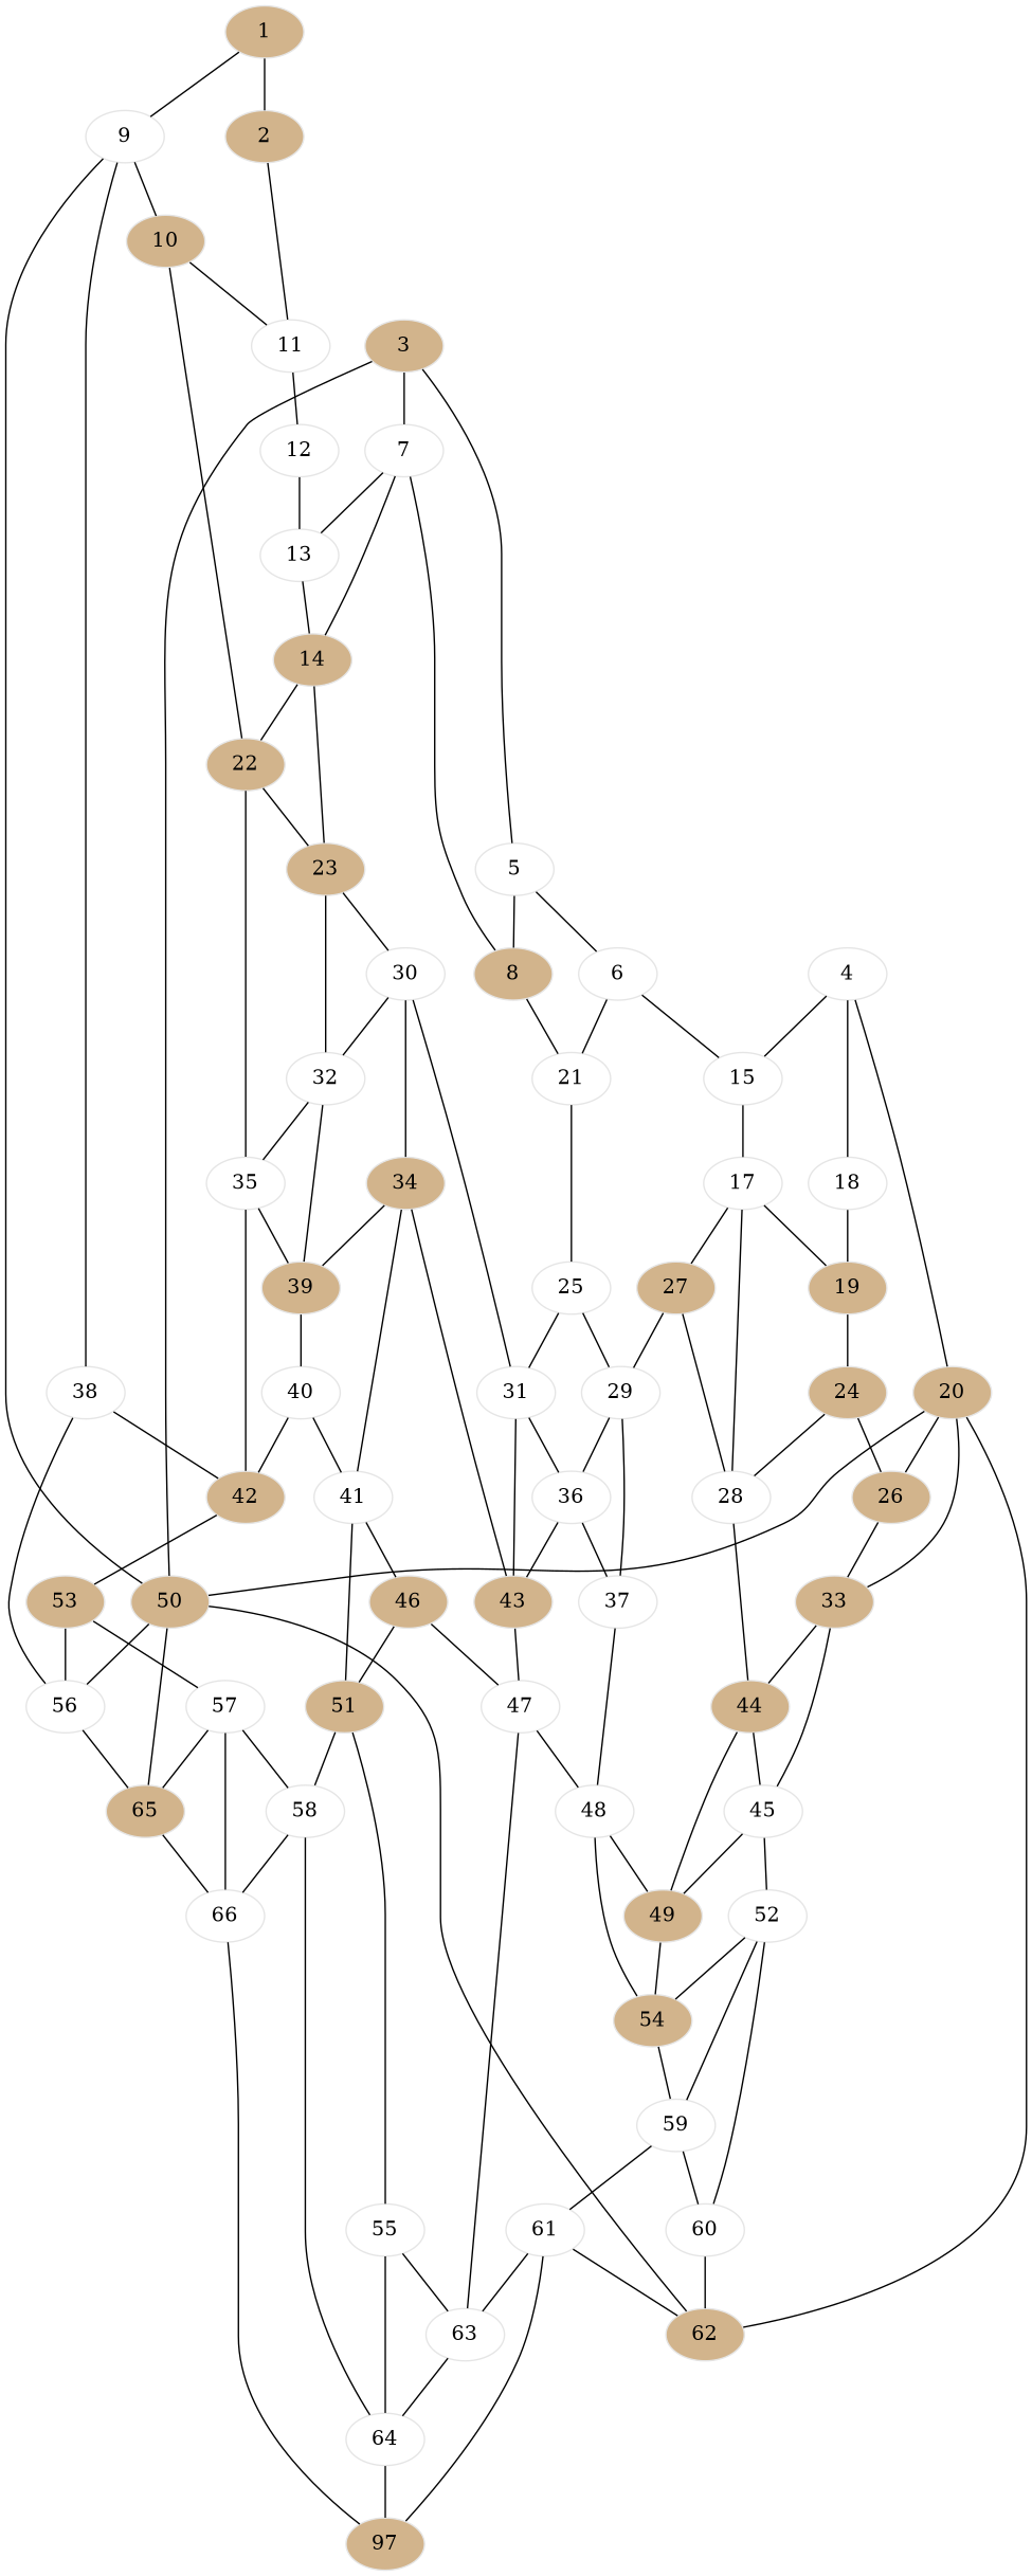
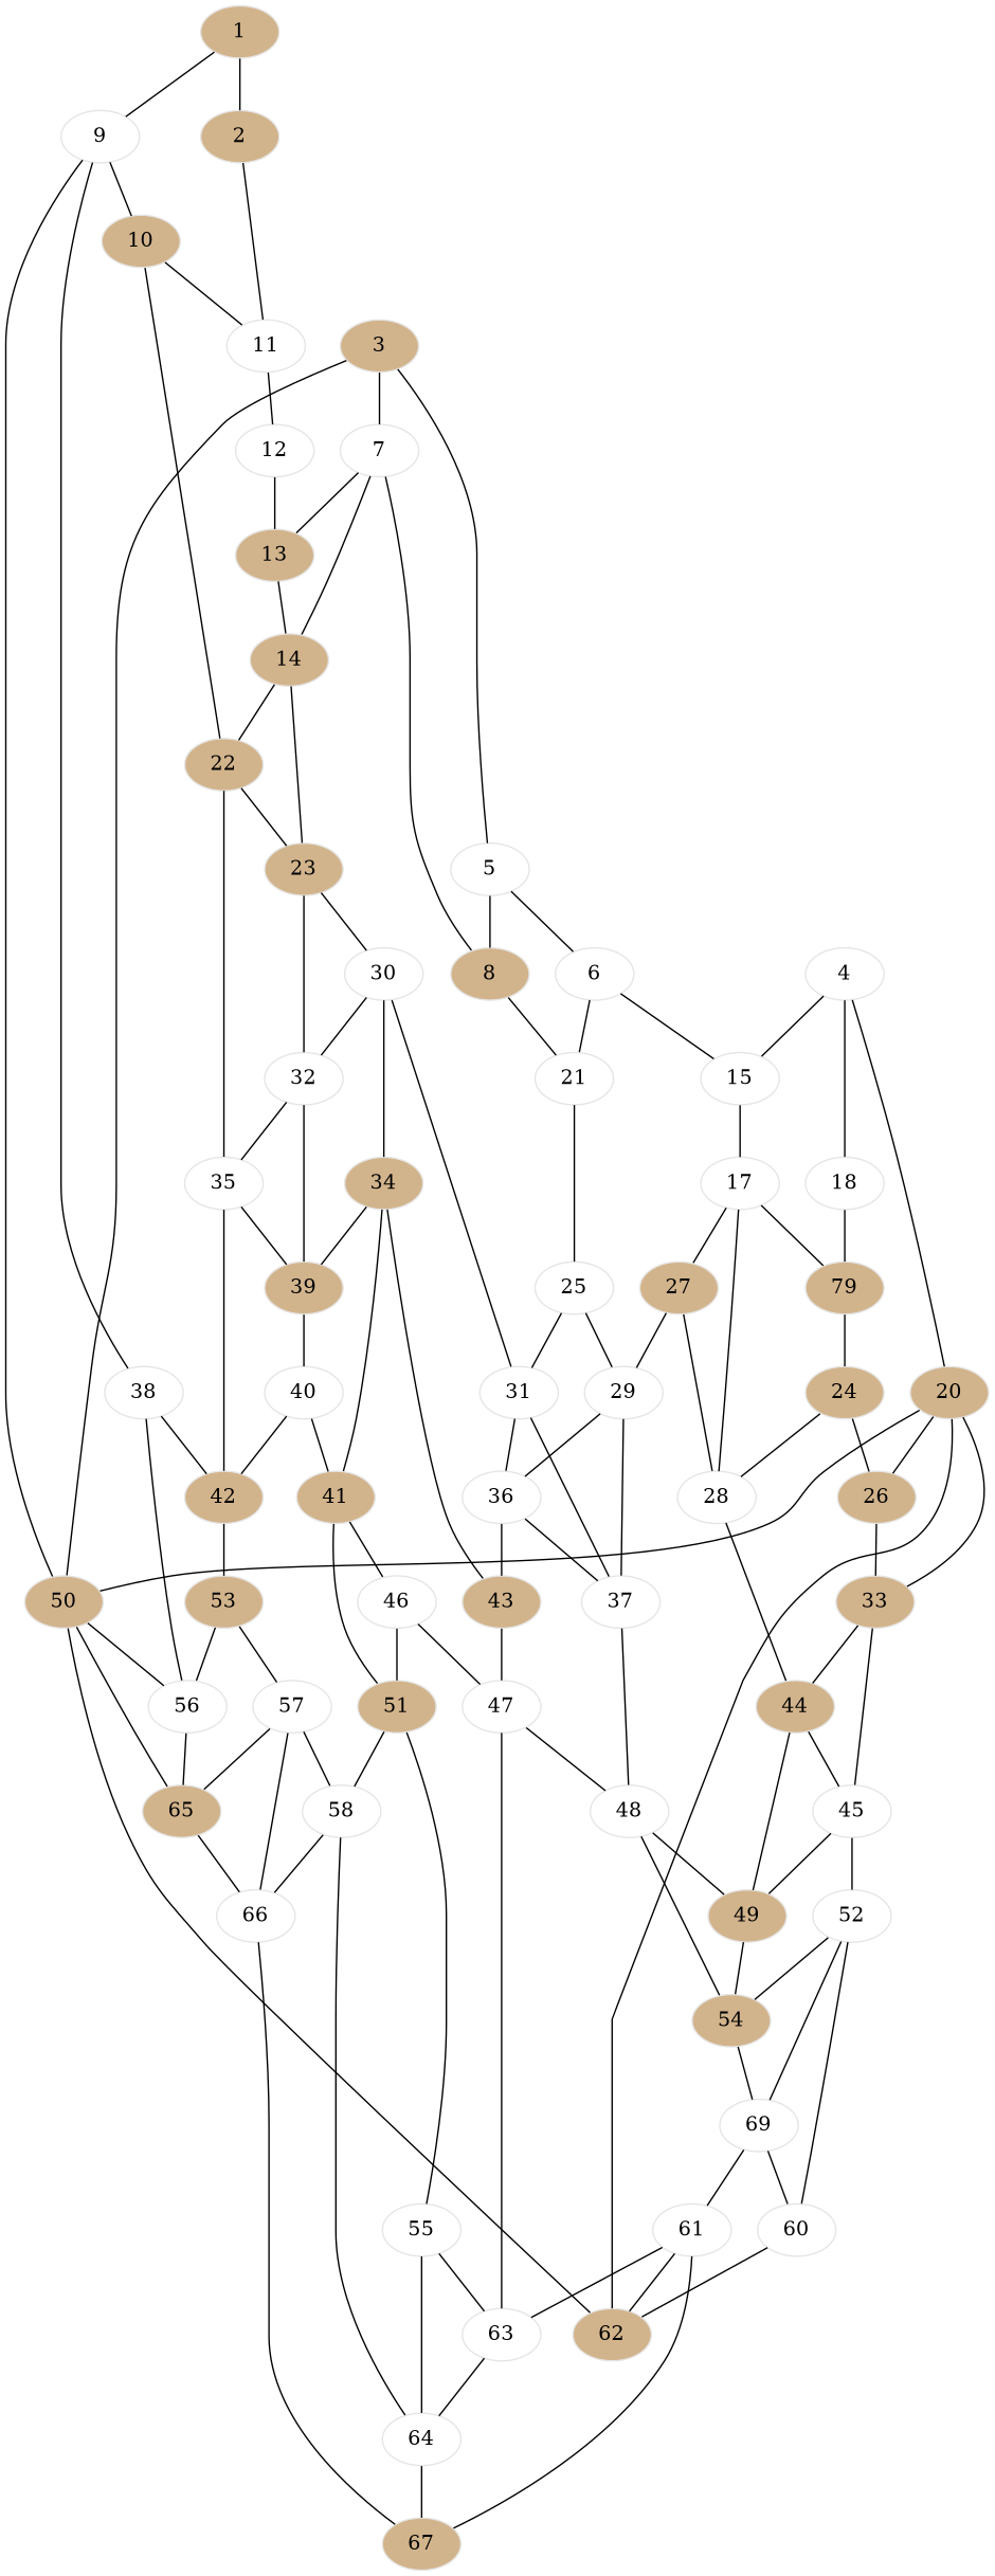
  graph {
    node [color=gray90 fillcolor=white style=filled]
    edge [weight=1.0]
    1 [fillcolor=tan]
    2 [fillcolor=tan]
    9
    11
    50 [fillcolor=tan]
    10 [fillcolor=tan]
    38
    12
    3 [fillcolor=tan]
    5
    7
    6
    8 [fillcolor=tan]
-   13
+   13 [fillcolor=tan]
    14 [fillcolor=tan]
    62 [fillcolor=tan]
    56
    65 [fillcolor=tan]
    4
    15
    18
    20 [fillcolor=tan]
    17
-   19 [fillcolor=tan]
+   19 [fillcolor=tan label=79]
    26 [fillcolor=tan]
    33 [fillcolor=tan]
    21
    25
    22 [fillcolor=tan]
    23 [fillcolor=tan]
    42 [fillcolor=tan]
    35
    30
    32
    27 [fillcolor=tan]
    28
    29
    31
    24 [fillcolor=tan]
    44 [fillcolor=tan]
    45
    39 [fillcolor=tan]
    34 [fillcolor=tan]
    36
    37
    43 [fillcolor=tan]
    49 [fillcolor=tan]
    48
-   41
+   41 [fillcolor=tan]
    47
    40
    52
-   46 [fillcolor=tan]
+   46
    51 [fillcolor=tan]
    53 [fillcolor=tan]
    54 [fillcolor=tan]
    55
    58
    57
    63
-   59
+   59 [label=69]
    60
    64
    66
    61
-   67 [fillcolor=tan label=97]
+   67 [fillcolor=tan]
    1 -- 2 [weight=2.0]
    1 -- 9
    2 -- 11
    9 -- 50
    9 -- 10
    9 -- 38
    11 -- 12 [weight=2.0]
    50 -- 62
    50 -- 56
    50 -- 65
    10 -- 11
    10 -- 22
    38 -- 56
    38 -- 42
    12 -- 13 [weight=2.0]
    3 -- 50
    3 -- 5
    3 -- 7
    5 -- 6
    5 -- 8
    7 -- 8
    7 -- 13
    7 -- 14
    6 -- 15
    6 -- 21
    8 -- 21
    13 -- 14
    14 -- 22
    14 -- 23
    56 -- 65
    65 -- 66
    4 -- 15
    4 -- 18
    4 -- 20
    15 -- 17
    18 -- 19 [weight=2.0]
    20 -- 50
    20 -- 62
    20 -- 26
    20 -- 33
    17 -- 19
    17 -- 27
    17 -- 28
    19 -- 24
    26 -- 33
    33 -- 44
    33 -- 45
    21 -- 25
    25 -- 29
    25 -- 31
    22 -- 23
    22 -- 35
    23 -- 30
    23 -- 32
    42 -- 53
    35 -- 42
    35 -- 39
    30 -- 32
    30 -- 31
    30 -- 34
    32 -- 35
    32 -- 39
    27 -- 28
    27 -- 29
    28 -- 44
    29 -- 36
    29 -- 37
    31 -- 36
-   31 -- 43
+   31 -- 37
    24 -- 26 [weight=2.0]
    24 -- 28
    44 -- 45
    44 -- 49
    45 -- 49
    45 -- 52
    39 -- 40
    34 -- 39
    34 -- 43
    34 -- 41
    36 -- 37
    36 -- 43
    37 -- 48
    43 -- 47
    49 -- 54
    48 -- 49
    48 -- 54
    41 -- 46
    41 -- 51
    47 -- 48
    47 -- 63
    40 -- 42
    40 -- 41
    52 -- 54
    52 -- 59
    52 -- 60
    46 -- 47
    46 -- 51
    51 -- 55
    51 -- 58
    53 -- 56
    53 -- 57
    54 -- 59
    55 -- 63
    55 -- 64
    58 -- 64
    58 -- 66
    57 -- 65
    57 -- 58
    57 -- 66
    63 -- 64
    59 -- 60
    59 -- 61
    60 -- 62 [weight=2.0]
    64 -- 67
    66 -- 67
    61 -- 62
    61 -- 63
    61 -- 67
  }
